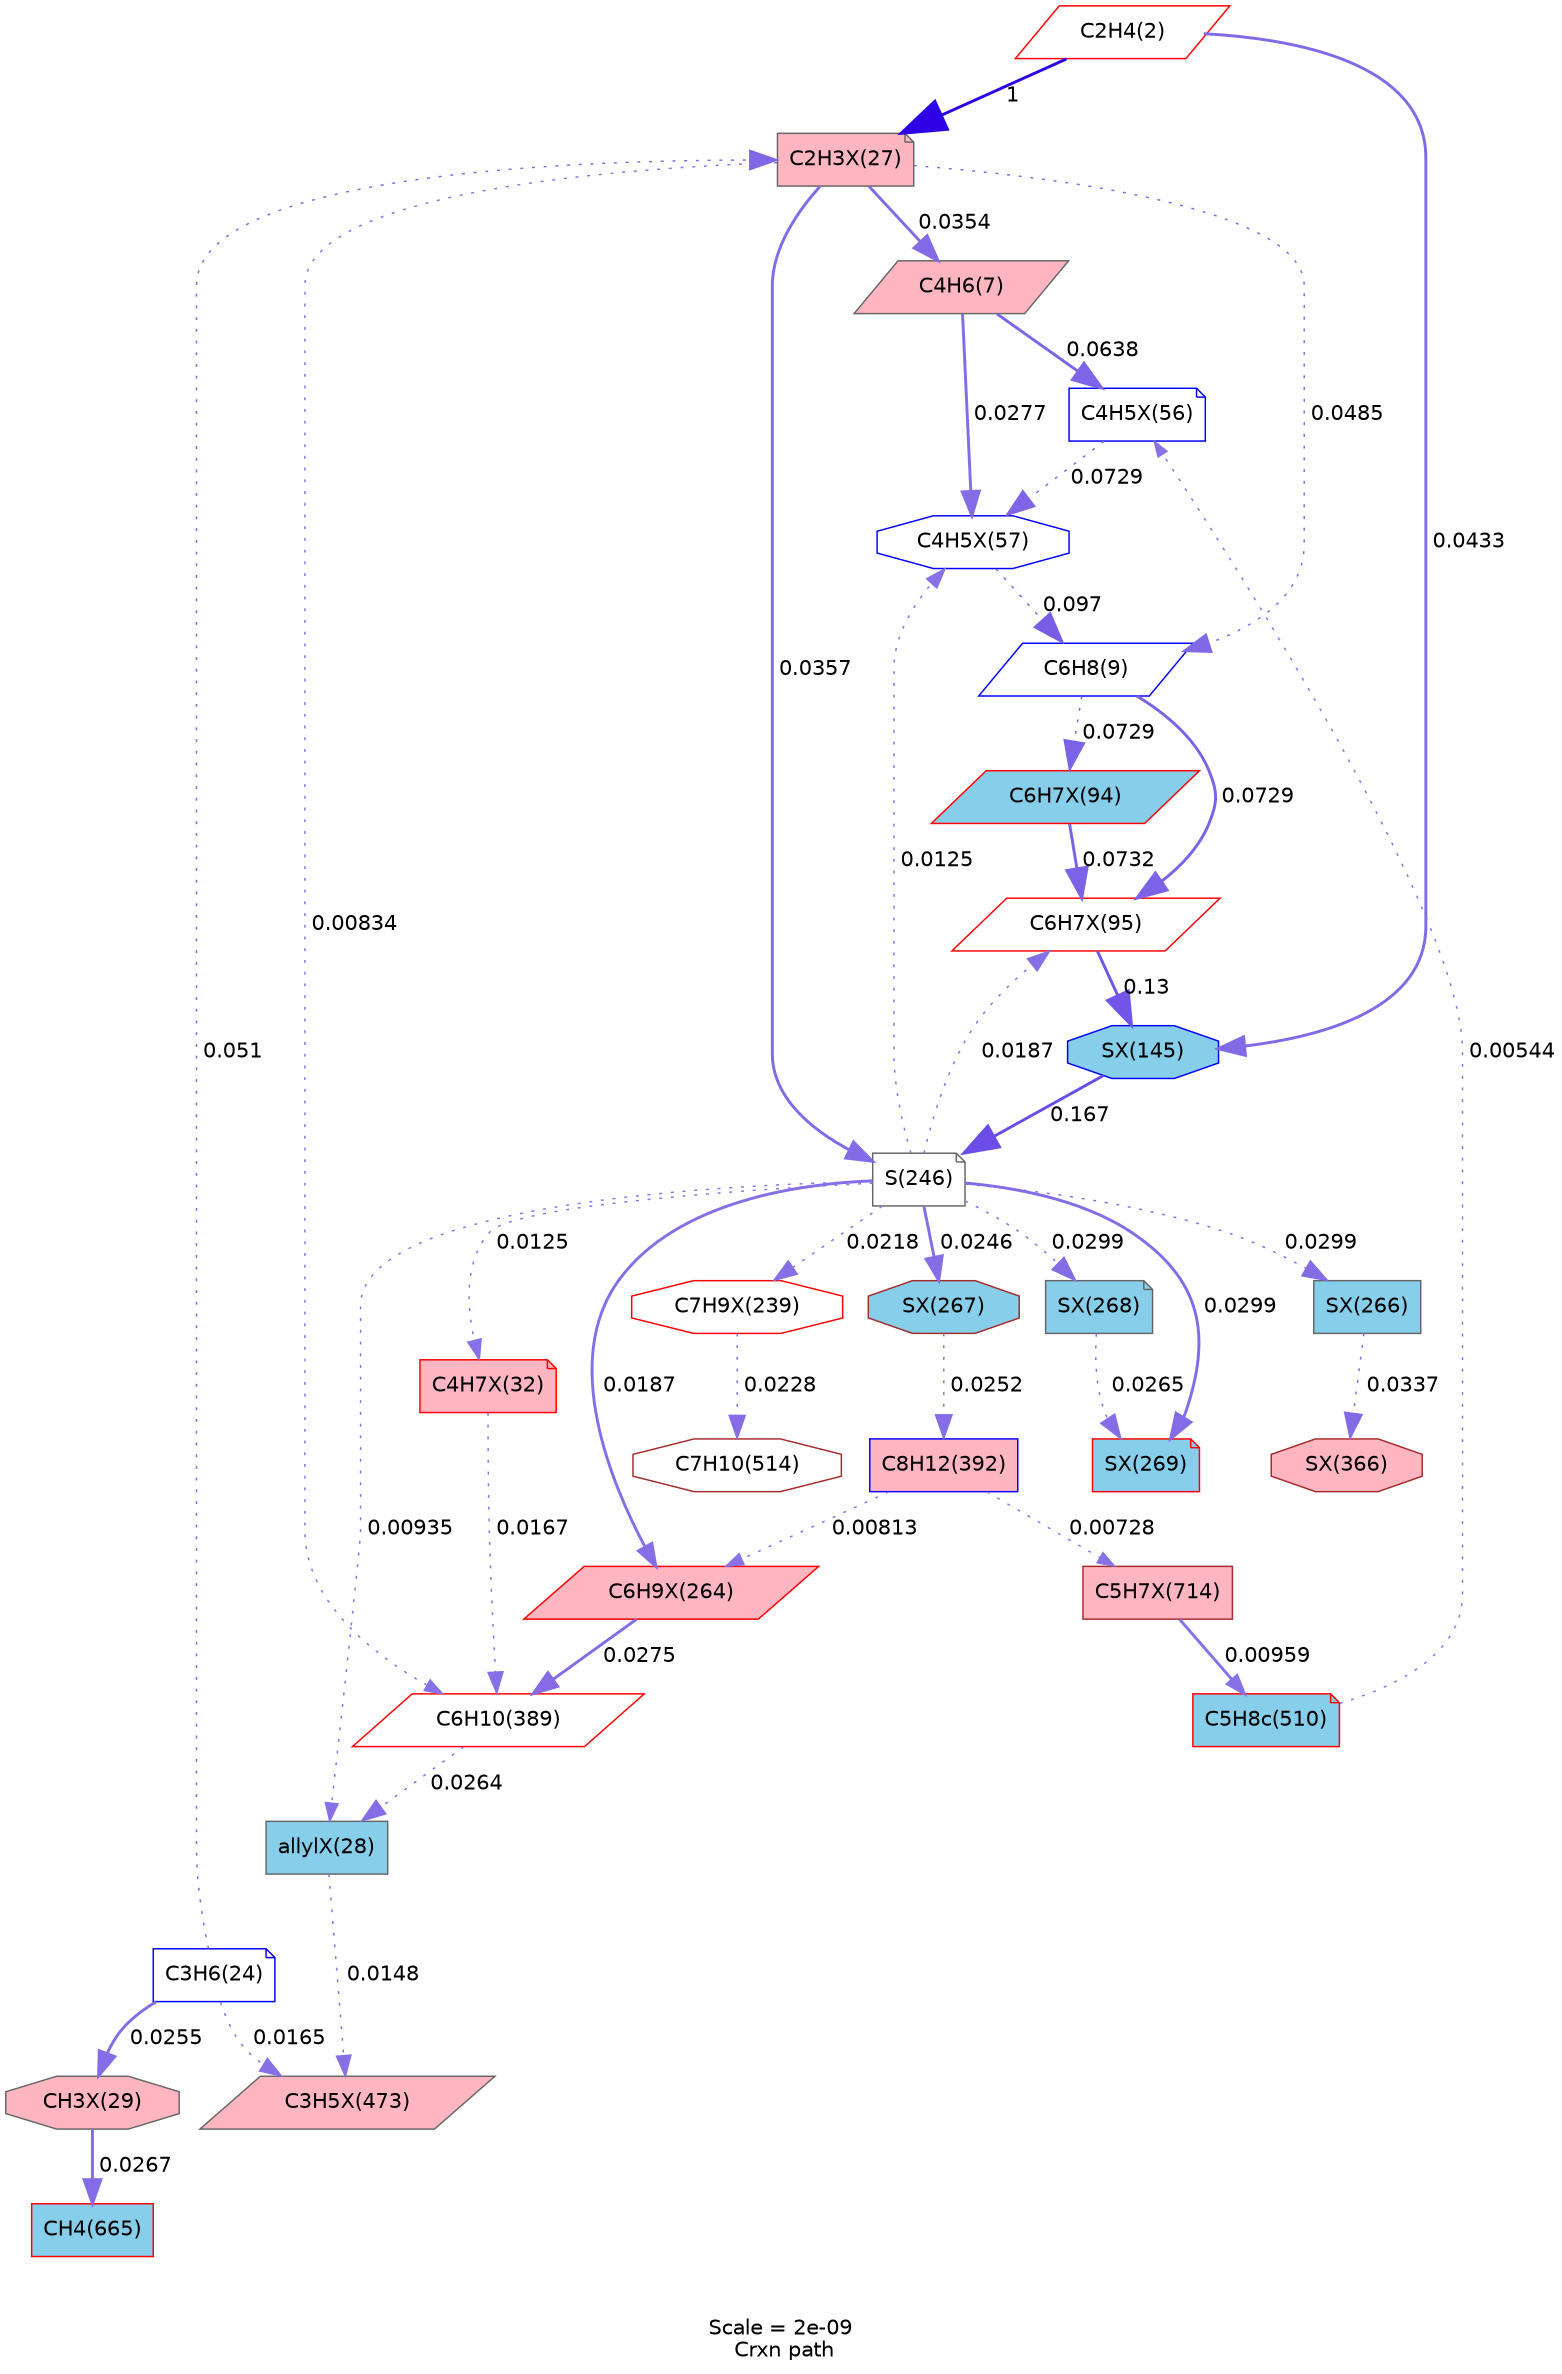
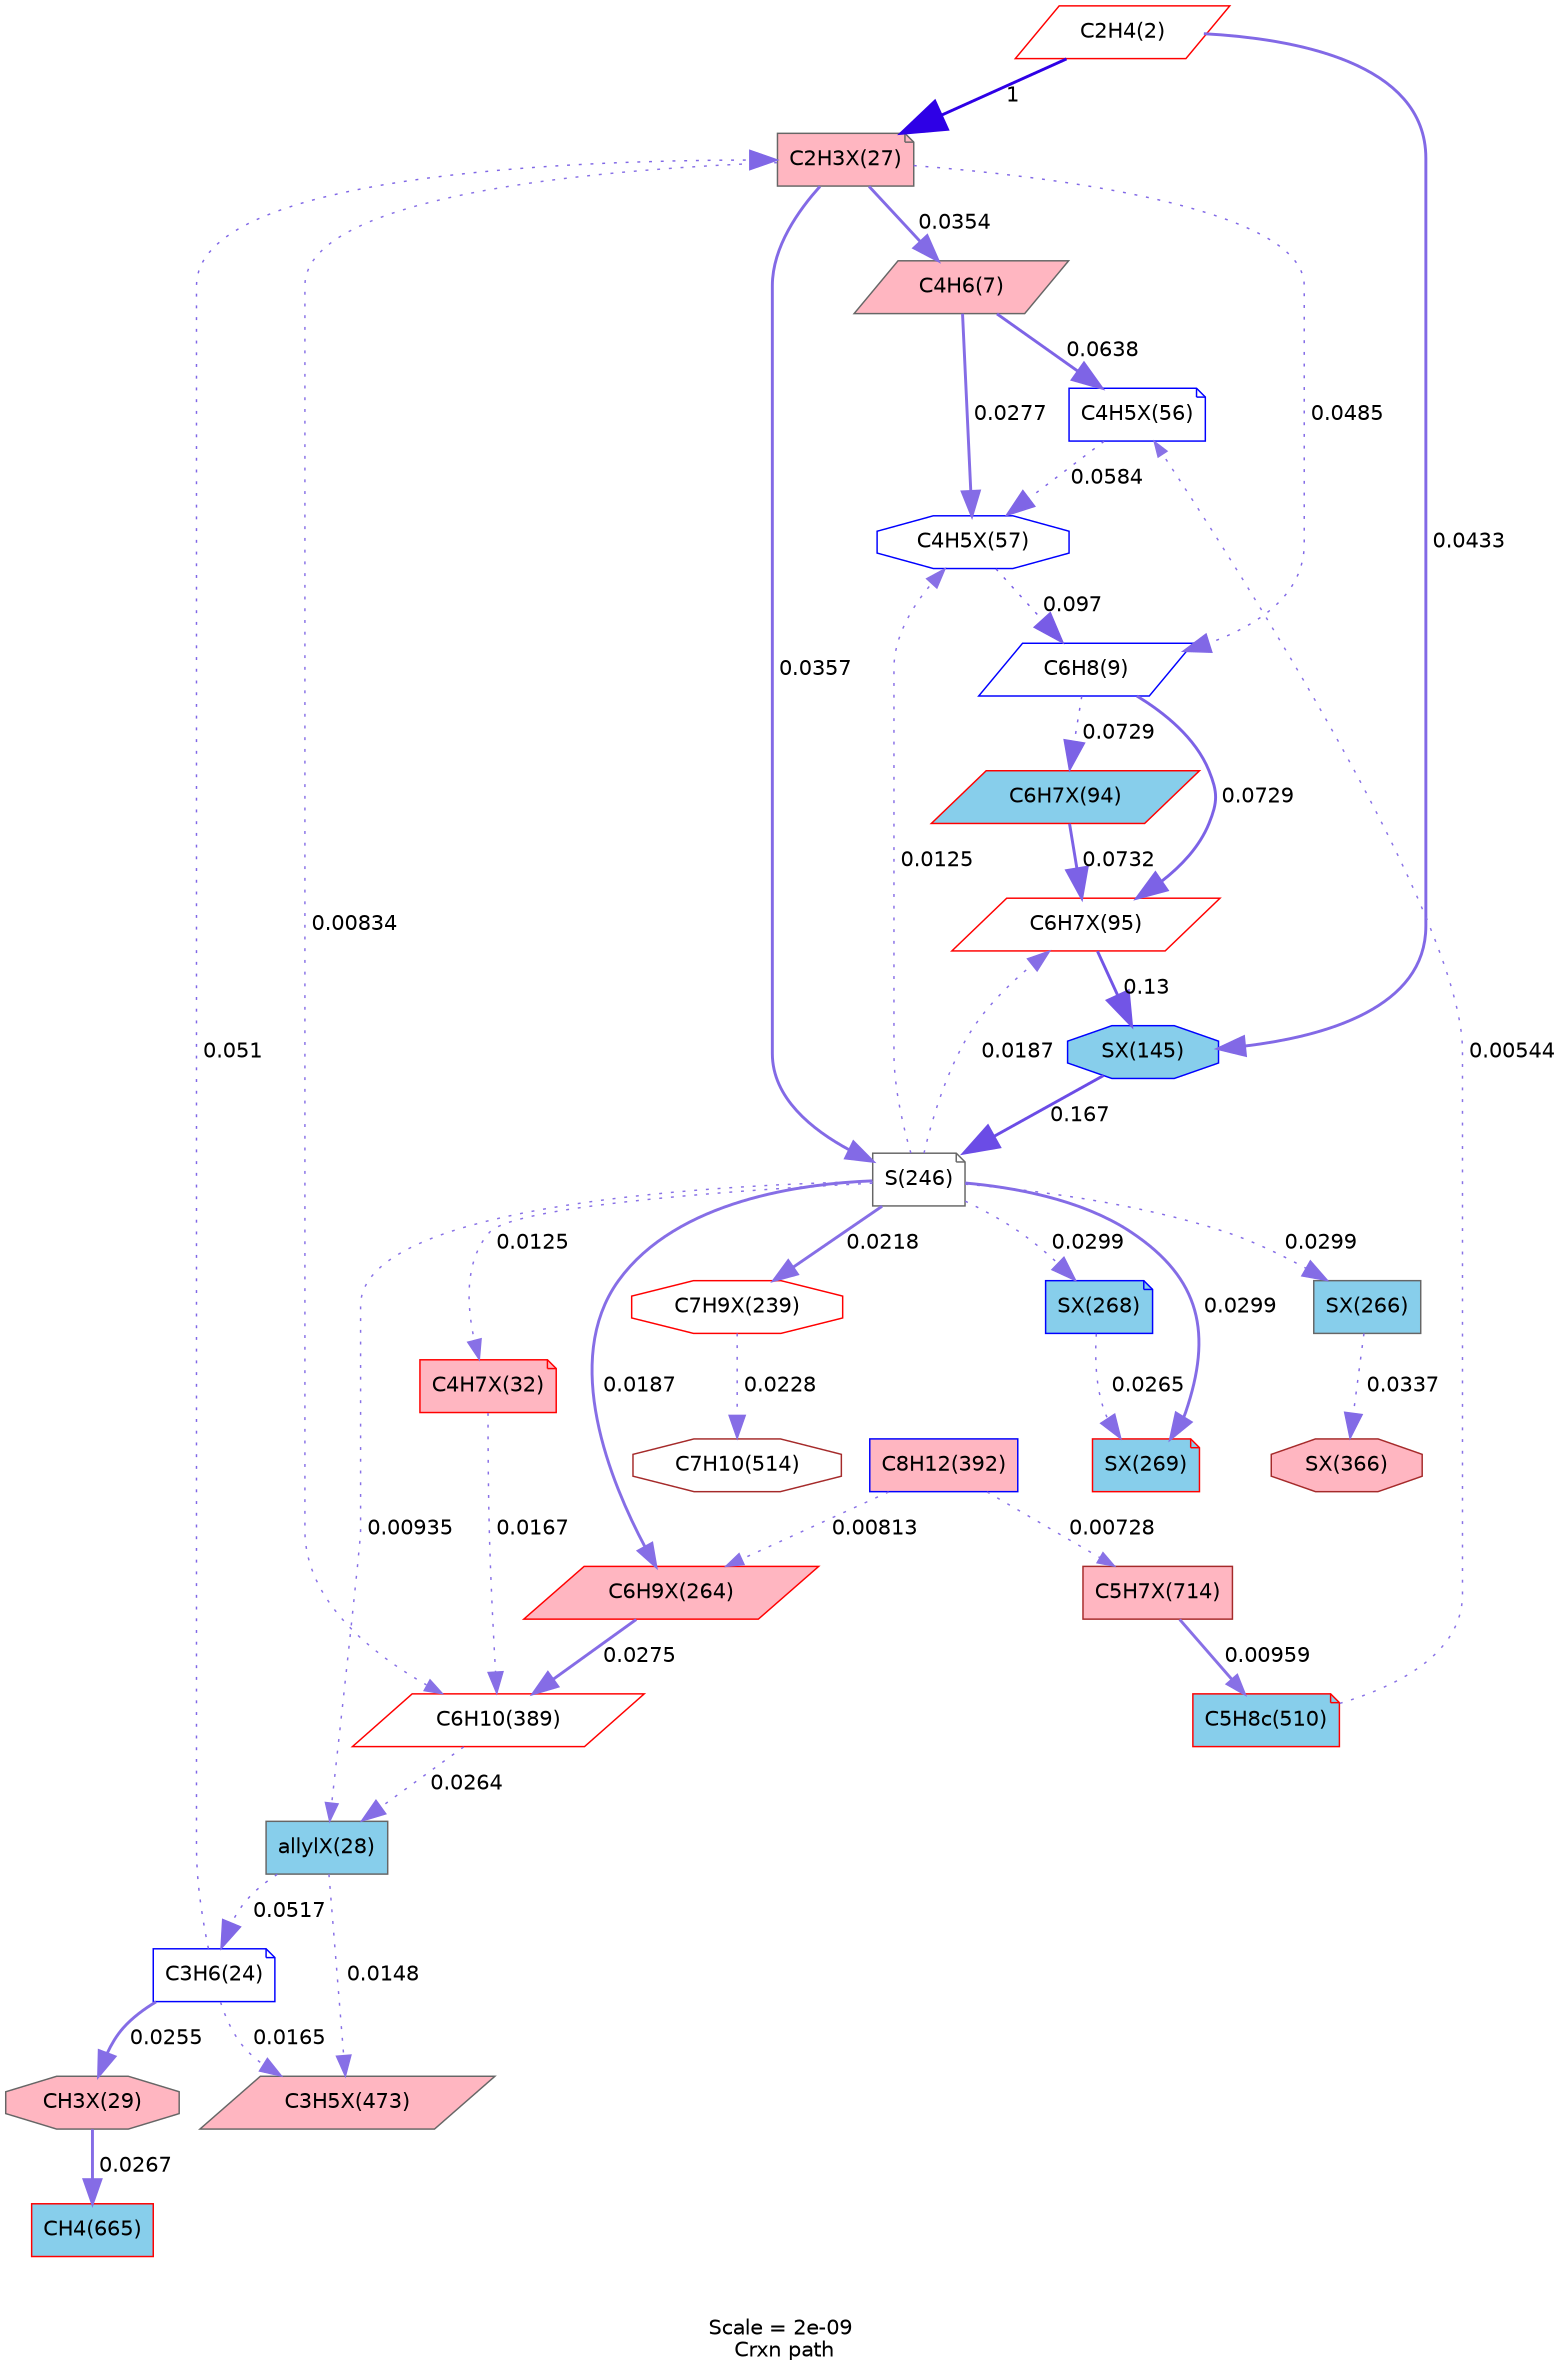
  digraph {
    fontname=Helvetica
    label="Scale = 2e-09\l Crxn path"
    node [color=red fillcolor=white fontname=Helvetica shape=parallelogram style=filled]
    edge [arrowsize=2.01 color="0.7, 0.573, 0.9" fontname=Helvetica style=dotted]
    n1 [label="C2H4(2)"]
    n2 [color=gray40 fillcolor=lightpink label="C2H3X(27)" shape=note]
    n3 [color=blue fillcolor=skyblue label="SX(145)" shape=octagon]
    n4 [color=gray40 fillcolor=lightpink label="C4H6(7)"]
    n5 [color=blue label="C6H8(9)"]
    n6 [color=gray40 label="S(246)" shape=note]
    n7 [label="C6H10(389)"]
    n8 [color=blue label="C4H5X(56)" shape=note]
    n9 [color=blue label="C4H5X(57)" shape=octagon]
    n10 [label="C6H7X(95)"]
    n11 [fillcolor=skyblue label="C6H7X(94)"]
    n12 [fillcolor=skyblue label="SX(269)" shape=note]
-   n13 [color=gray40 fillcolor=skyblue label="SX(268)" shape=note]
+   n13 [color=blue fillcolor=skyblue label="SX(268)" shape=note]
    n14 [color=gray40 fillcolor=skyblue label="SX(266)" shape=box]
    n15 [fillcolor=lightpink label="C4H7X(32)" shape=note]
    n16 [fillcolor=lightpink label="C6H9X(264)"]
    n17 [color=gray40 fillcolor=skyblue label="allylX(28)" shape=box]
    n18 [label="C7H9X(239)" shape=octagon]
-   n19 [color=brown fillcolor=skyblue label="SX(267)" shape=octagon]
    n20 [color=brown fillcolor=lightpink label="SX(366)" shape=octagon]
    n21 [color=blue label="C3H6(24)" shape=note]
    n22 [color=gray40 fillcolor=lightpink label="C3H5X(473)"]
    n23 [color=brown label="C7H10(514)" shape=octagon]
    n24 [color=blue fillcolor=lightpink label="C8H12(392)" shape=box]
    n25 [color=gray40 fillcolor=lightpink label="CH3X(29)" shape=octagon]
    n26 [fillcolor=skyblue label="CH4(665)" shape=box]
    n27 [fillcolor=skyblue label="C5H8c(510)" shape=note]
    n28 [color=brown fillcolor=lightpink label="C5H7X(714)" shape=box]
    n1 -> n2 [arrowsize=3 color="0.7, 1.5, 0.9" label=" 1" style=bold]
    n1 -> n3 [arrowsize=1.81 color="0.7, 0.543, 0.9" label=" 0.0433" style=bold]
    n2 -> n4 [arrowsize=1.74 color="0.7, 0.535, 0.9" label=" 0.0354" style=bold]
    n2 -> n5 [arrowsize=1.86 color="0.7, 0.548, 0.9" label=" 0.0485"]
    n2 -> n6 [arrowsize=1.74 color="0.7, 0.536, 0.9" label=" 0.0357" style=bold]
    n2 -> n7 [arrowsize=1.19 color="0.7, 0.508, 0.9" label=" 0.00834"]
    n3 -> n6 [arrowsize=2.33 color="0.7, 0.667, 0.9" label=" 0.167" style=bold]
    n4 -> n8 [arrowsize=1.96 color="0.7, 0.564, 0.9" label=" 0.0638" style=bold]
    n4 -> n9 [arrowsize=1.65 color="0.7, 0.528, 0.9" label=" 0.0277" style=bold]
    n5 -> n10 [label=" 0.0729" style=bold]
    n5 -> n11 [label=" 0.0729"]
    n6 -> n9 [arrowsize=1.34 color="0.7, 0.512, 0.9" label=" 0.0125"]
    n6 -> n10 [arrowsize=1.5 color="0.7, 0.519, 0.9" label=" 0.0187"]
    n6 -> n12 [arrowsize=1.68 color="0.7, 0.53, 0.9" label=" 0.0299" style=bold]
    n6 -> n13 [arrowsize=1.68 color="0.7, 0.53, 0.9" label=" 0.0299"]
    n6 -> n14 [arrowsize=1.68 color="0.7, 0.53, 0.9" label=" 0.0299"]
    n6 -> n15 [arrowsize=1.34 color="0.7, 0.512, 0.9" label=" 0.0125"]
    n6 -> n16 [arrowsize=1.5 color="0.7, 0.519, 0.9" label=" 0.0187" style=bold]
    n6 -> n17 [arrowsize=1.24 color="0.7, 0.509, 0.9" label=" 0.00935"]
-   n6 -> n18 [arrowsize=1.56 color="0.7, 0.522, 0.9" label=" 0.0218"]
-   n6 -> n19 [arrowsize=1.6 color="0.7, 0.525, 0.9" label=" 0.0246" style=bold]
+   n6 -> n18 [arrowsize=1.56 color="0.7, 0.522, 0.9" label=" 0.0218" style=bold]
    n7 -> n17 [arrowsize=1.63 color="0.7, 0.526, 0.9" label=" 0.0264"]
-   n8 -> n9 [arrowsize=1.93 color="0.7, 0.558, 0.9" label=" 0.0729"]
+   n8 -> n9 [arrowsize=1.93 color="0.7, 0.558, 0.9" label=" 0.0584"]
    n9 -> n5 [arrowsize=2.12 color="0.7, 0.597, 0.9" label=" 0.097"]
    n10 -> n3 [arrowsize=2.23 color="0.7, 0.63, 0.9" label=" 0.13" style=bold]
    n11 -> n10 [label=" 0.0732" style=bold]
    n13 -> n12 [arrowsize=1.63 color="0.7, 0.526, 0.9" label=" 0.0265"]
    n14 -> n20 [arrowsize=1.72 color="0.7, 0.534, 0.9" label=" 0.0337"]
    n15 -> n7 [arrowsize=1.45 color="0.7, 0.517, 0.9" label=" 0.0167"]
    n16 -> n7 [arrowsize=1.64 color="0.7, 0.527, 0.9" label=" 0.0275" style=bold]
+   n17 -> n21 [arrowsize=1.88 color="0.7, 0.552, 0.9" label=" 0.0517"]
    n17 -> n22 [arrowsize=1.41 color="0.7, 0.515, 0.9" label=" 0.0148"]
    n18 -> n23 [arrowsize=1.57 color="0.7, 0.523, 0.9" label=" 0.0228"]
-   n19 -> n24 [arrowsize=1.61 color="0.7, 0.525, 0.9" label=" 0.0252"]
    n21 -> n2 [arrowsize=1.88 color="0.7, 0.551, 0.9" label=" 0.051"]
    n21 -> n22 [arrowsize=1.45 color="0.7, 0.517, 0.9" label=" 0.0165"]
    n21 -> n25 [arrowsize=1.62 color="0.7, 0.526, 0.9" label=" 0.0255" style=bold]
    n24 -> n16 [arrowsize=1.18 color="0.7, 0.508, 0.9" label=" 0.00813"]
    n24 -> n28 [arrowsize=1.14 color="0.7, 0.507, 0.9" label=" 0.00728"]
    n25 -> n26 [arrowsize=1.63 color="0.7, 0.527, 0.9" label=" 0.0267" style=bold]
    n27 -> n8 [arrowsize=1.03 color="0.7, 0.505, 0.9" label=" 0.00544"]
    n28 -> n27 [arrowsize=1.25 color="0.7, 0.51, 0.9" label=" 0.00959" style=bold]
  }
